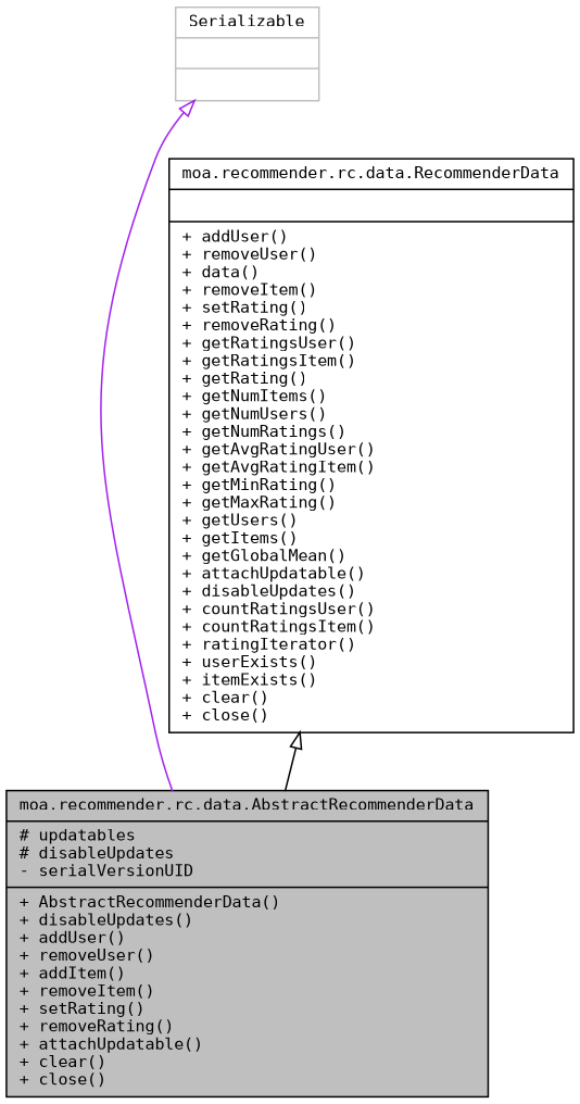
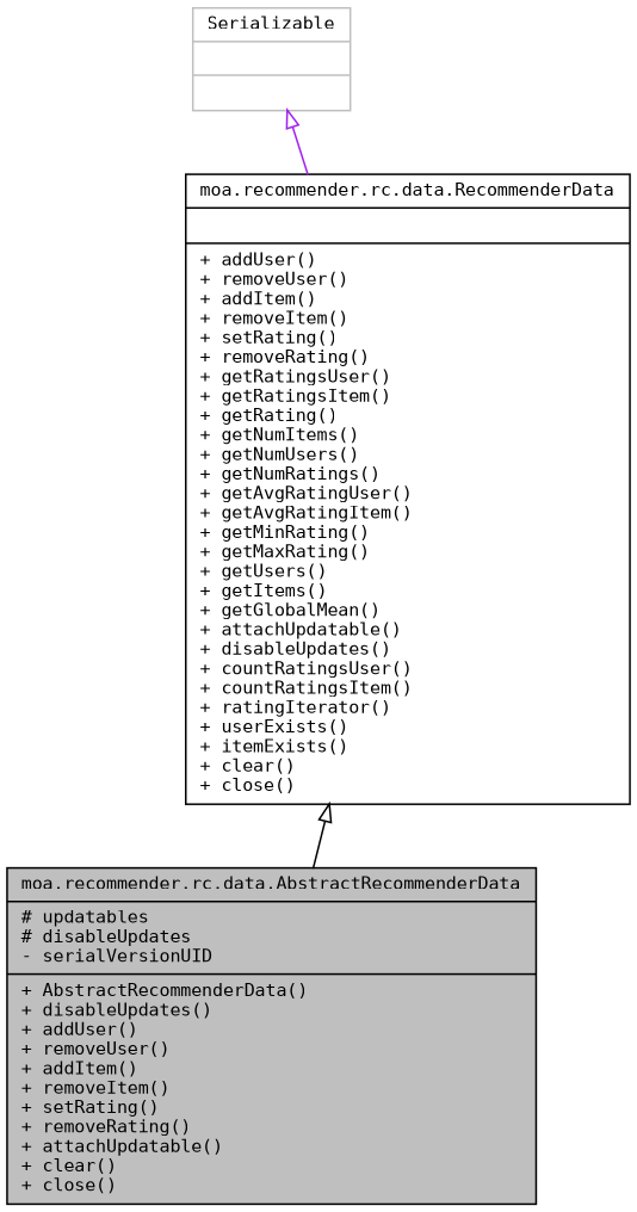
  digraph {
    fontname="DejaVu Sans Mono"
    node [color=black fillcolor=white fontname="DejaVu Sans Mono" fontsize=10 shape=record style=filled]
    edge [arrowtail=empty dir=back fontname="DejaVu Sans Mono" fontsize=10 labelfontname=Helvetica labelfontsize=10 style=solid]
    n1 [fillcolor=grey75 fontcolor=black height=0.2 label="{moa.recommender.rc.data.AbstractRecommenderData\n|# updatables\l# disableUpdates\l- serialVersionUID\l|+ AbstractRecommenderData()\l+ disableUpdates()\l+ addUser()\l+ removeUser()\l+ addItem()\l+ removeItem()\l+ setRating()\l+ removeRating()\l+ attachUpdatable()\l+ clear()\l+ close()\l}" width=0.4]
-   n2 [height=0.2 label="{moa.recommender.rc.data.RecommenderData\n||+ addUser()\l+ removeUser()\l+ data()\l+ removeItem()\l+ setRating()\l+ removeRating()\l+ getRatingsUser()\l+ getRatingsItem()\l+ getRating()\l+ getNumItems()\l+ getNumUsers()\l+ getNumRatings()\l+ getAvgRatingUser()\l+ getAvgRatingItem()\l+ getMinRating()\l+ getMaxRating()\l+ getUsers()\l+ getItems()\l+ getGlobalMean()\l+ attachUpdatable()\l+ disableUpdates()\l+ countRatingsUser()\l+ countRatingsItem()\l+ ratingIterator()\l+ userExists()\l+ itemExists()\l+ clear()\l+ close()\l}" width=0.4]
+   n2 [height=0.2 label="{moa.recommender.rc.data.RecommenderData\n||+ addUser()\l+ removeUser()\l+ addItem()\l+ removeItem()\l+ setRating()\l+ removeRating()\l+ getRatingsUser()\l+ getRatingsItem()\l+ getRating()\l+ getNumItems()\l+ getNumUsers()\l+ getNumRatings()\l+ getAvgRatingUser()\l+ getAvgRatingItem()\l+ getMinRating()\l+ getMaxRating()\l+ getUsers()\l+ getItems()\l+ getGlobalMean()\l+ attachUpdatable()\l+ disableUpdates()\l+ countRatingsUser()\l+ countRatingsItem()\l+ ratingIterator()\l+ userExists()\l+ itemExists()\l+ clear()\l+ close()\l}" width=0.4]
    n3 [color=grey75 height=0.2 label="{Serializable\n||}" width=0.4]
    n2 -> n1 [color=black]
-   n3 -> n1 [color=purple]
+   n3 -> n2 [color=purple]
  }
